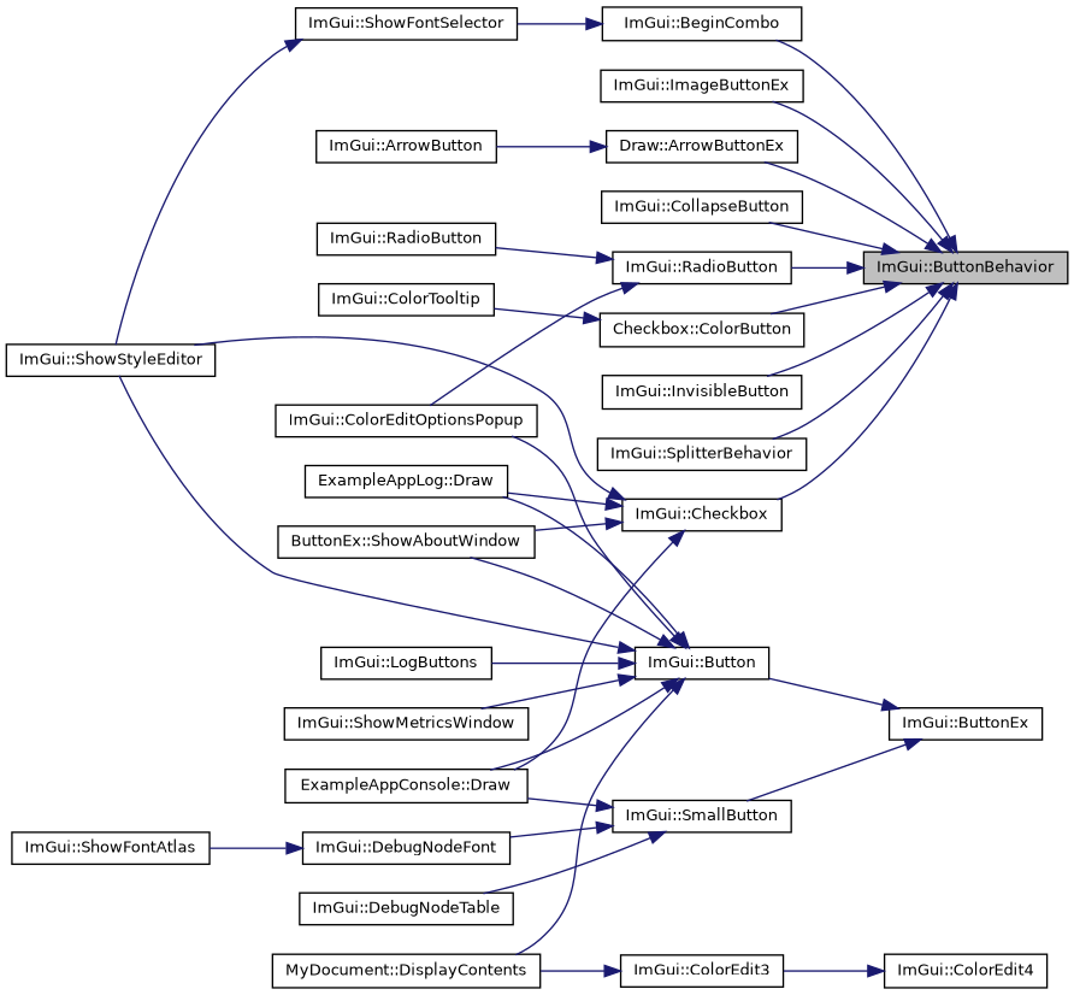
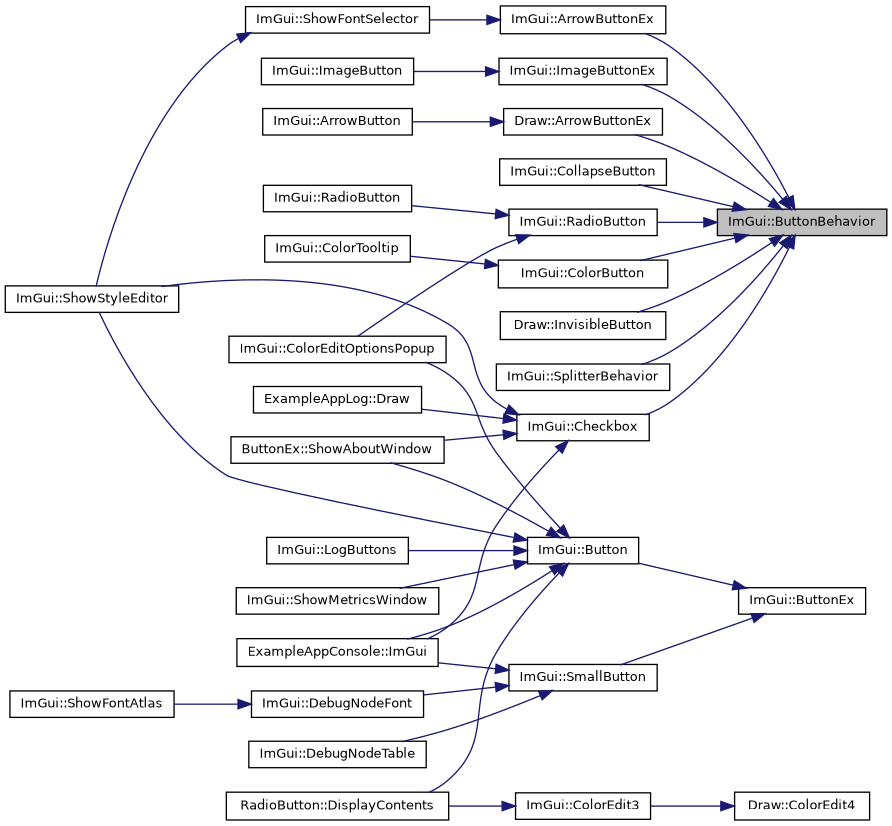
  digraph {
    rankdir=RL
    node [color=black fillcolor=white fontname=Helvetica fontsize=10 shape=record style=filled]
    edge [color=midnightblue dir=back fontname=Helvetica fontsize=10 labelfontname=Helvetica labelfontsize=10 style=solid]
    n1 [fillcolor=grey75 fontcolor=black height=0.2 label="ImGui::ButtonBehavior" width=0.4]
    n2 [height=0.2 label="Draw::ArrowButtonEx" width=0.4]
-   n3 [height=0.2 label="ImGui::BeginCombo" width=0.4]
+   n3 [height=0.2 label="ImGui::ArrowButtonEx" width=0.4]
    n4 [height=0.2 label="ImGui::Checkbox" width=0.4]
    n5 [height=0.2 label="ImGui::CollapseButton" width=0.4]
-   n6 [height=0.2 label="Checkbox::ColorButton" width=0.4]
+   n6 [height=0.2 label="ImGui::ColorButton" width=0.4]
    n7 [height=0.2 label="ImGui::ImageButtonEx" width=0.4]
-   n8 [height=0.2 label="ImGui::InvisibleButton" width=0.4]
+   n8 [height=0.2 label="Draw::InvisibleButton" width=0.4]
    n9 [height=0.2 label="ImGui::RadioButton" width=0.4]
    n10 [height=0.2 label="ImGui::SplitterBehavior" width=0.4]
    n11 [height=0.2 label="ImGui::ArrowButton" width=0.4]
    n12 [height=0.2 label="ImGui::ShowFontSelector" width=0.4]
    n13 [height=0.2 label="ImGui::ButtonEx" width=0.4]
    n14 [height=0.2 label="ImGui::Button" width=0.4]
    n15 [height=0.2 label="ImGui::SmallButton" width=0.4]
    n16 [height=0.2 label="ImGui::ShowStyleEditor" width=0.4]
-   n17 [height=0.2 label="ExampleAppConsole::Draw" width=0.4]
+   n17 [height=0.2 label="ExampleAppConsole::ImGui" width=0.4]
    n18 [height=0.2 label="ExampleAppLog::Draw" width=0.4]
    n19 [height=0.2 label="ButtonEx::ShowAboutWindow" width=0.4]
    n20 [height=0.2 label="ImGui::ColorTooltip" width=0.4]
+   n21 [height=0.2 label="ImGui::ImageButton" width=0.4]
    n22 [height=0.2 label="ImGui::ColorEditOptionsPopup" width=0.4]
    n23 [height=0.2 label="ImGui::RadioButton" width=0.4]
-   n24 [height=0.2 label="MyDocument::DisplayContents" width=0.4]
+   n24 [height=0.2 label="RadioButton::DisplayContents" width=0.4]
    n25 [height=0.2 label="ImGui::LogButtons" width=0.4]
    n26 [height=0.2 label="ImGui::ShowMetricsWindow" width=0.4]
    n27 [height=0.2 label="ImGui::DebugNodeFont" width=0.4]
    n28 [height=0.2 label="ImGui::DebugNodeTable" width=0.4]
-   n29 [height=0.2 label="ImGui::ColorEdit4" width=0.4]
+   n29 [height=0.2 label="Draw::ColorEdit4" width=0.4]
    n30 [height=0.2 label="ImGui::ColorEdit3" width=0.4]
    n31 [height=0.2 label="ImGui::ShowFontAtlas" width=0.4]
    n1 -> n2
    n1 -> n3
    n1 -> n4
    n1 -> n5
    n1 -> n6
    n1 -> n7
    n1 -> n8
    n1 -> n9
    n1 -> n10
    n2 -> n11
    n3 -> n12
    n4 -> n16
    n4 -> n17
    n4 -> n18
    n4 -> n19
    n6 -> n20
+   n7 -> n21
    n9 -> n22
    n9 -> n23
    n12 -> n16
    n13 -> n14
    n13 -> n15
    n14 -> n16
    n14 -> n17
-   n14 -> n18
    n14 -> n19
    n14 -> n22
    n14 -> n24
    n14 -> n25
    n14 -> n26
    n15 -> n17
    n15 -> n27
    n15 -> n28
    n27 -> n31
    n29 -> n30
    n30 -> n24
  }
